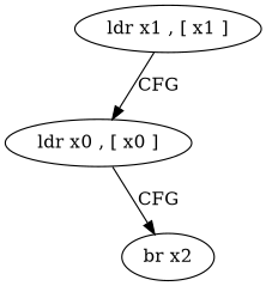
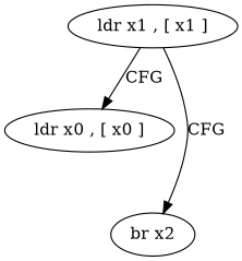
  digraph {
    n1 [label="ldr x0 , [ x0 ]"]
    n2 [label="ldr x1 , [ x1 ]"]
    n3 [label="br x2"]
    n2 -> n1 [label=CFG]
-   n1 -> n3 [label=CFG]
+   n2 -> n3 [label=CFG]
  }
